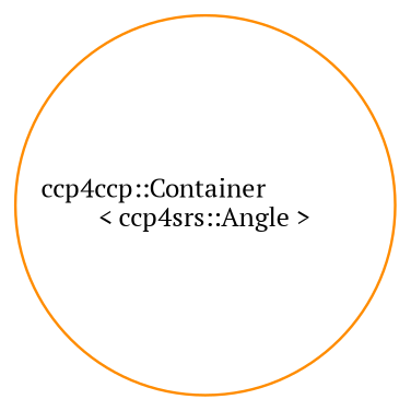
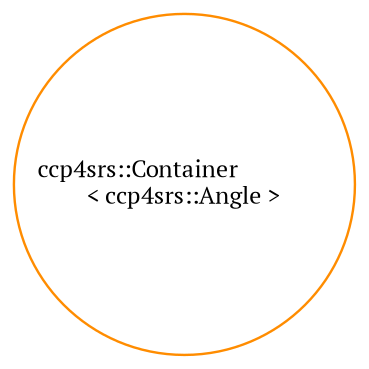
  digraph {
    rankdir=TB
    fontname="PT Serif"
-   n1 [color=darkorange fillcolor=white fontname="PT Serif" fontsize=10 height=0.2 label="ccp4ccp::Container\l\< ccp4srs::Angle \>" shape=circle style=filled width=0.4]
+   n1 [color=darkorange fillcolor=white fontname="PT Serif" fontsize=10 height=0.2 label="ccp4srs::Container\l\< ccp4srs::Angle \>" shape=circle style=filled width=0.4]
  }
